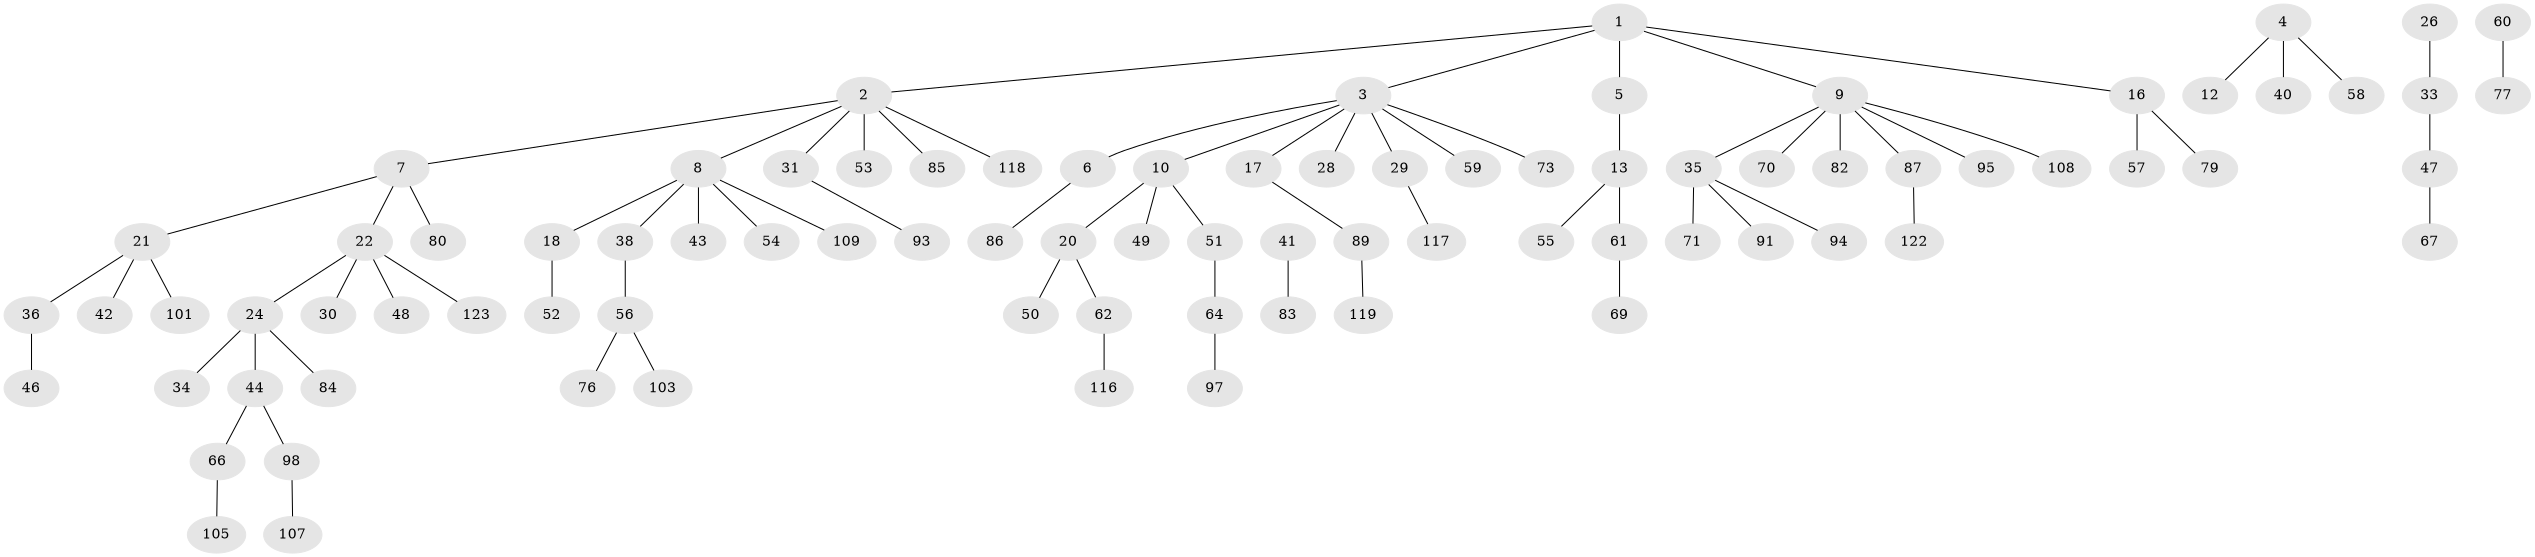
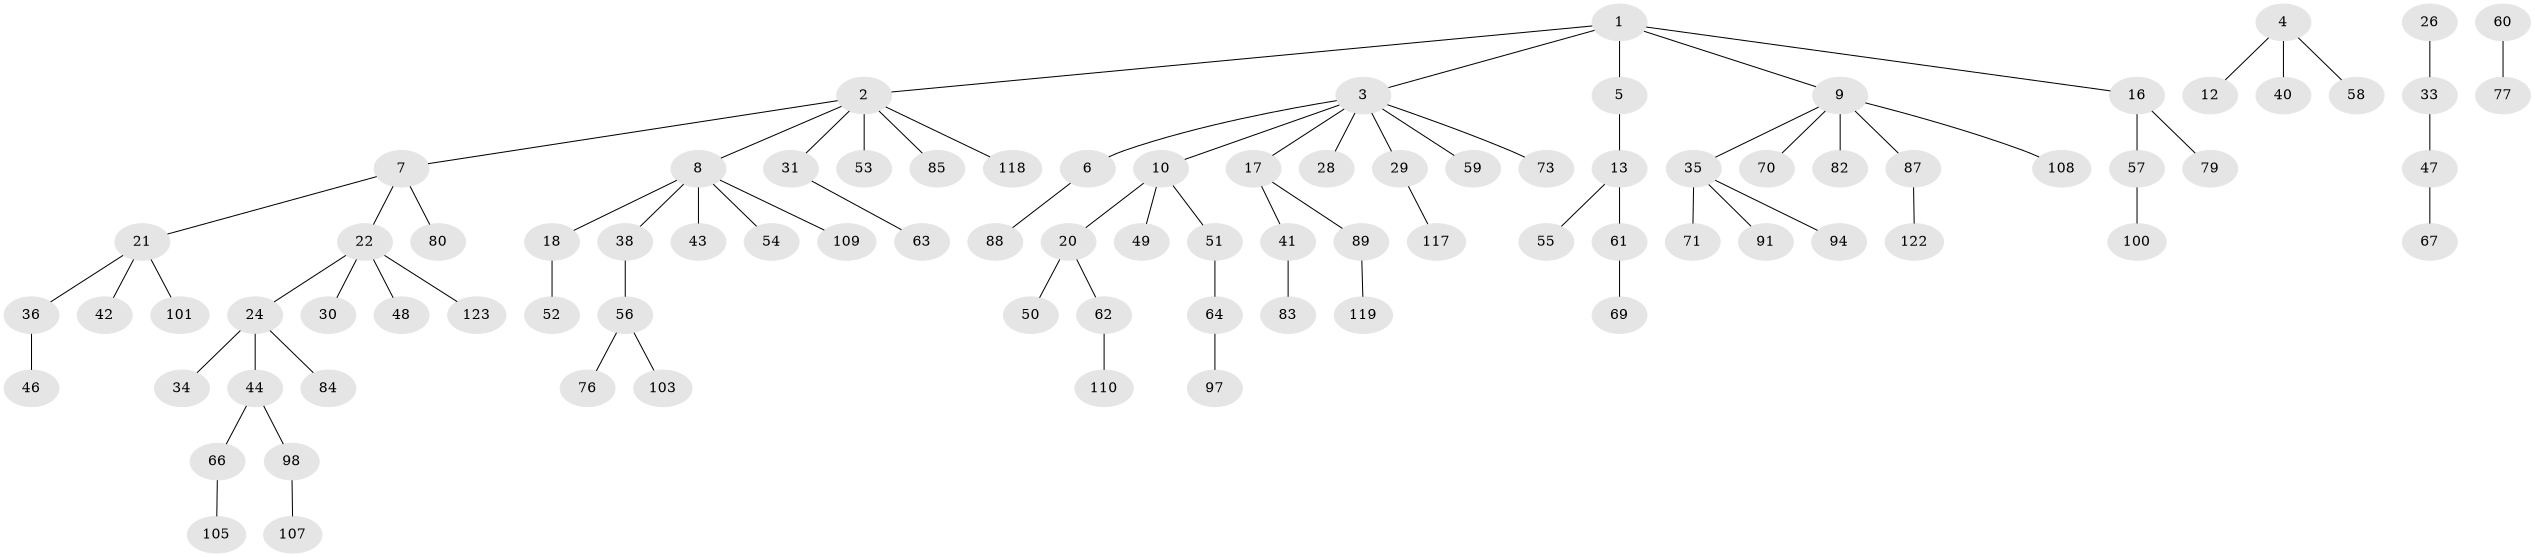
  graph {
    node [color=gray90 style=filled]
    2 [super="+23"]
    7 [super="+14"]
    8 [super="+11"]
    31 [super="+106"]
    53
    85
    118 [super="+124"]
    1
    3 [super="+19"]
    5 [super="+15"]
    9 [super="+37"]
    16 [super="+104"]
    6
    10 [super="+25"]
    17 [super="+115"]
    28
    29 [super="+75"]
    59
    73
    4 [super="+68"]
    12
    40 [super="+45"]
    58
    13 [super="+39"]
    35 [super="+52"]
    70
    82
    87
-   95 [super="+111"]
    108 [super="+114"]
    57
    79
    21 [super="+74"]
    22 [super="+78"]
    80
    18
    38
    43
    54 [super="+81"]
    109
-   63 [label=93]
-   86
+   63
+   86 [label=88]
    20 [super="+27"]
    49
    51
    41
    89
    33 [super="+90"]
    26
    117
    60
    77
    55
    61
    36 [super="+92"]
    42
    101 [super="+113"]
    24 [super="+110"]
    30 [super="+93"]
    48
    123
    n62 [label=52 super="+99"]
    56 [super="+72"]
    71
    91 [super="+112"]
    94
    122
    50
    62 [super="+88"]
    64 [super="+96"]
    69 [super="+121"]
+   100
    83 [super="+126"]
    119 [super="+120"]
-   116
+   116 [label=110]
    46
    34
    44 [super="+102"]
    84
    66
    98
    47 [super="+65"]
    67
    76
    103
    105
    107
    97 [super="+125"]
    2 -- 7
    2 -- 8
    2 -- 31
    2 -- 53
    2 -- 85
    2 -- 118
    7 -- 21
    7 -- 22
    7 -- 80
    8 -- 18
    8 -- 38
    8 -- 43
    8 -- 54
    8 -- 109
    31 -- 63
    1 -- 2
    1 -- 3
    1 -- 5
    1 -- 9
    1 -- 16
    3 -- 6
    3 -- 10
    3 -- 17
    3 -- 28
    3 -- 29
    3 -- 59
    3 -- 73
    5 -- 13
    9 -- 35
    9 -- 70
    9 -- 82
    9 -- 87
-   9 -- 95
    9 -- 108
    16 -- 57
    16 -- 79
    6 -- 86
    10 -- 20
    10 -- 49
    10 -- 51
+   17 -- 41
    17 -- 89
    29 -- 117
    4 -- 12
    4 -- 40
    4 -- 58
    13 -- 55
    13 -- 61
    35 -- 71
    35 -- 91
    35 -- 94
    87 -- 122
+   57 -- 100
    21 -- 36
    21 -- 42
    21 -- 101
    22 -- 24
    22 -- 30
    22 -- 48
    22 -- 123
    18 -- n62
    38 -- 56
    20 -- 50
    20 -- 62
    51 -- 64
    41 -- 83
    89 -- 119
    33 -- 47
    26 -- 33
    60 -- 77
    61 -- 69
    36 -- 46
    24 -- 34
    24 -- 44
    24 -- 84
    56 -- 76
    56 -- 103
    62 -- 116
    64 -- 97
    44 -- 66
    44 -- 98
    66 -- 105
    98 -- 107
    47 -- 67
  }
